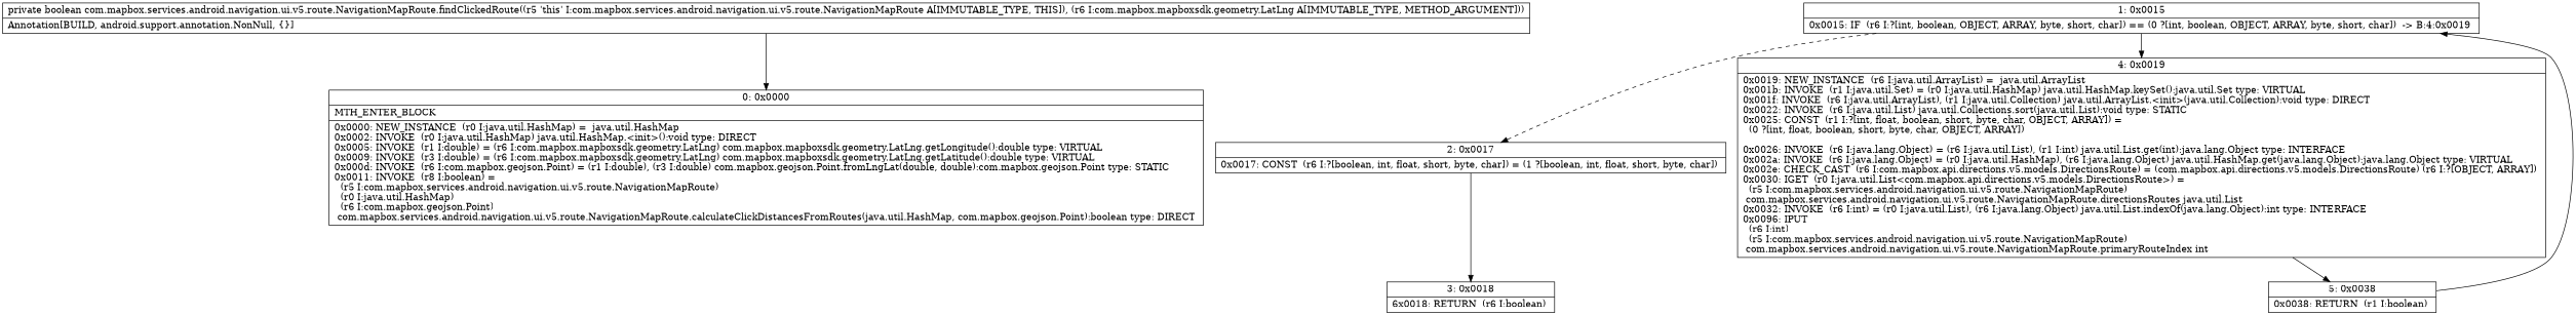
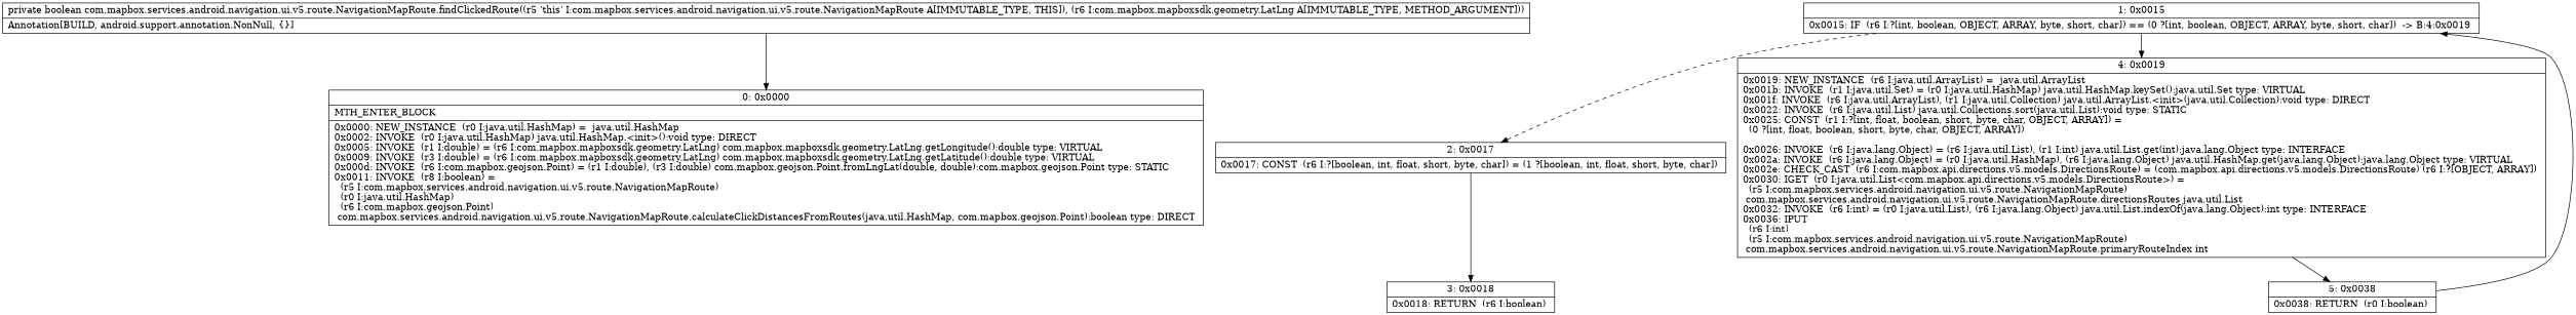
  digraph {
    node [shape=record]
    n1 [label="{0\:\ 0x0000|MTH_ENTER_BLOCK\l|0x0000: NEW_INSTANCE  (r0 I:java.util.HashMap) =  java.util.HashMap \l0x0002: INVOKE  (r0 I:java.util.HashMap) java.util.HashMap.\<init\>():void type: DIRECT \l0x0005: INVOKE  (r1 I:double) = (r6 I:com.mapbox.mapboxsdk.geometry.LatLng) com.mapbox.mapboxsdk.geometry.LatLng.getLongitude():double type: VIRTUAL \l0x0009: INVOKE  (r3 I:double) = (r6 I:com.mapbox.mapboxsdk.geometry.LatLng) com.mapbox.mapboxsdk.geometry.LatLng.getLatitude():double type: VIRTUAL \l0x000d: INVOKE  (r6 I:com.mapbox.geojson.Point) = (r1 I:double), (r3 I:double) com.mapbox.geojson.Point.fromLngLat(double, double):com.mapbox.geojson.Point type: STATIC \l0x0011: INVOKE  (r8 I:boolean) = \l  (r5 I:com.mapbox.services.android.navigation.ui.v5.route.NavigationMapRoute)\l  (r0 I:java.util.HashMap)\l  (r6 I:com.mapbox.geojson.Point)\l com.mapbox.services.android.navigation.ui.v5.route.NavigationMapRoute.calculateClickDistancesFromRoutes(java.util.HashMap, com.mapbox.geojson.Point):boolean type: DIRECT \l}"]
    n2 [label="{1\:\ 0x0015|0x0015: IF  (r6 I:?[int, boolean, OBJECT, ARRAY, byte, short, char]) == (0 ?[int, boolean, OBJECT, ARRAY, byte, short, char])  \-\> B:4:0x0019 \l}"]
    n3 [label="{2\:\ 0x0017|0x0017: CONST  (r6 I:?[boolean, int, float, short, byte, char]) = (1 ?[boolean, int, float, short, byte, char]) \l}"]
-   n4 [label="{4\:\ 0x0019|0x0019: NEW_INSTANCE  (r6 I:java.util.ArrayList) =  java.util.ArrayList \l0x001b: INVOKE  (r1 I:java.util.Set) = (r0 I:java.util.HashMap) java.util.HashMap.keySet():java.util.Set type: VIRTUAL \l0x001f: INVOKE  (r6 I:java.util.ArrayList), (r1 I:java.util.Collection) java.util.ArrayList.\<init\>(java.util.Collection):void type: DIRECT \l0x0022: INVOKE  (r6 I:java.util.List) java.util.Collections.sort(java.util.List):void type: STATIC \l0x0025: CONST  (r1 I:?[int, float, boolean, short, byte, char, OBJECT, ARRAY]) = \l  (0 ?[int, float, boolean, short, byte, char, OBJECT, ARRAY])\l \l0x0026: INVOKE  (r6 I:java.lang.Object) = (r6 I:java.util.List), (r1 I:int) java.util.List.get(int):java.lang.Object type: INTERFACE \l0x002a: INVOKE  (r6 I:java.lang.Object) = (r0 I:java.util.HashMap), (r6 I:java.lang.Object) java.util.HashMap.get(java.lang.Object):java.lang.Object type: VIRTUAL \l0x002e: CHECK_CAST  (r6 I:com.mapbox.api.directions.v5.models.DirectionsRoute) = (com.mapbox.api.directions.v5.models.DirectionsRoute) (r6 I:?[OBJECT, ARRAY]) \l0x0030: IGET  (r0 I:java.util.List\<com.mapbox.api.directions.v5.models.DirectionsRoute\>) = \l  (r5 I:com.mapbox.services.android.navigation.ui.v5.route.NavigationMapRoute)\l com.mapbox.services.android.navigation.ui.v5.route.NavigationMapRoute.directionsRoutes java.util.List \l0x0032: INVOKE  (r6 I:int) = (r0 I:java.util.List), (r6 I:java.lang.Object) java.util.List.indexOf(java.lang.Object):int type: INTERFACE \l0x0096: IPUT  \l  (r6 I:int)\l  (r5 I:com.mapbox.services.android.navigation.ui.v5.route.NavigationMapRoute)\l com.mapbox.services.android.navigation.ui.v5.route.NavigationMapRoute.primaryRouteIndex int \l}"]
-   n5 [label="{3\:\ 0x0018|6x0018: RETURN  (r6 I:boolean) \l}"]
-   n6 [label="{5\:\ 0x0038|0x0038: RETURN  (r1 I:boolean) \l}"]
+   n4 [label="{4\:\ 0x0019|0x0019: NEW_INSTANCE  (r6 I:java.util.ArrayList) =  java.util.ArrayList \l0x001b: INVOKE  (r1 I:java.util.Set) = (r0 I:java.util.HashMap) java.util.HashMap.keySet():java.util.Set type: VIRTUAL \l0x001f: INVOKE  (r6 I:java.util.ArrayList), (r1 I:java.util.Collection) java.util.ArrayList.\<init\>(java.util.Collection):void type: DIRECT \l0x0022: INVOKE  (r6 I:java.util.List) java.util.Collections.sort(java.util.List):void type: STATIC \l0x0025: CONST  (r1 I:?[int, float, boolean, short, byte, char, OBJECT, ARRAY]) = \l  (0 ?[int, float, boolean, short, byte, char, OBJECT, ARRAY])\l \l0x0026: INVOKE  (r6 I:java.lang.Object) = (r6 I:java.util.List), (r1 I:int) java.util.List.get(int):java.lang.Object type: INTERFACE \l0x002a: INVOKE  (r6 I:java.lang.Object) = (r0 I:java.util.HashMap), (r6 I:java.lang.Object) java.util.HashMap.get(java.lang.Object):java.lang.Object type: VIRTUAL \l0x002e: CHECK_CAST  (r6 I:com.mapbox.api.directions.v5.models.DirectionsRoute) = (com.mapbox.api.directions.v5.models.DirectionsRoute) (r6 I:?[OBJECT, ARRAY]) \l0x0030: IGET  (r0 I:java.util.List\<com.mapbox.api.directions.v5.models.DirectionsRoute\>) = \l  (r5 I:com.mapbox.services.android.navigation.ui.v5.route.NavigationMapRoute)\l com.mapbox.services.android.navigation.ui.v5.route.NavigationMapRoute.directionsRoutes java.util.List \l0x0032: INVOKE  (r6 I:int) = (r0 I:java.util.List), (r6 I:java.lang.Object) java.util.List.indexOf(java.lang.Object):int type: INTERFACE \l0x0036: IPUT  \l  (r6 I:int)\l  (r5 I:com.mapbox.services.android.navigation.ui.v5.route.NavigationMapRoute)\l com.mapbox.services.android.navigation.ui.v5.route.NavigationMapRoute.primaryRouteIndex int \l}"]
+   n5 [label="{3\:\ 0x0018|0x0018: RETURN  (r6 I:boolean) \l}"]
+   n6 [label="{5\:\ 0x0038|0x0038: RETURN  (r0 I:boolean) \l}"]
    n7 [label="{private boolean com.mapbox.services.android.navigation.ui.v5.route.NavigationMapRoute.findClickedRoute((r5 'this' I:com.mapbox.services.android.navigation.ui.v5.route.NavigationMapRoute A[IMMUTABLE_TYPE, THIS]), (r6 I:com.mapbox.mapboxsdk.geometry.LatLng A[IMMUTABLE_TYPE, METHOD_ARGUMENT]))  | Annotation[BUILD, android.support.annotation.NonNull, \{\}]\l}"]
    n2 -> n3 [style=dashed]
    n2 -> n4
    n3 -> n5
    n4 -> n6
    n6 -> n2
    n7 -> n1
  }
